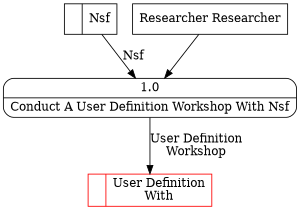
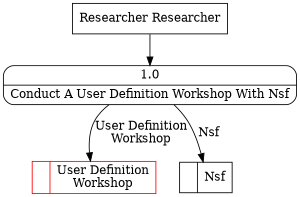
  digraph {
    node [shape=record]
-   n1 [color=red label="<f0>  |<f1> User Definition\nWith "]
+   n1 [color=red label="<f0>  |<f1> User Definition\nWorkshop "]
    n2 [label="<f0>  |<f1> Nsf "]
    n3 [label="Researcher Researcher" shape=box]
    n4 [label="{<f0> 1.0|<f1> Conduct A User Definition Workshop With Nsf }" shape=Mrecord]
    n3 -> n4
    n4 -> n1 [label="User Definition\nWorkshop"]
-   n2 -> n4 [label=Nsf]
+   n4 -> n2 [label=Nsf]
  }
